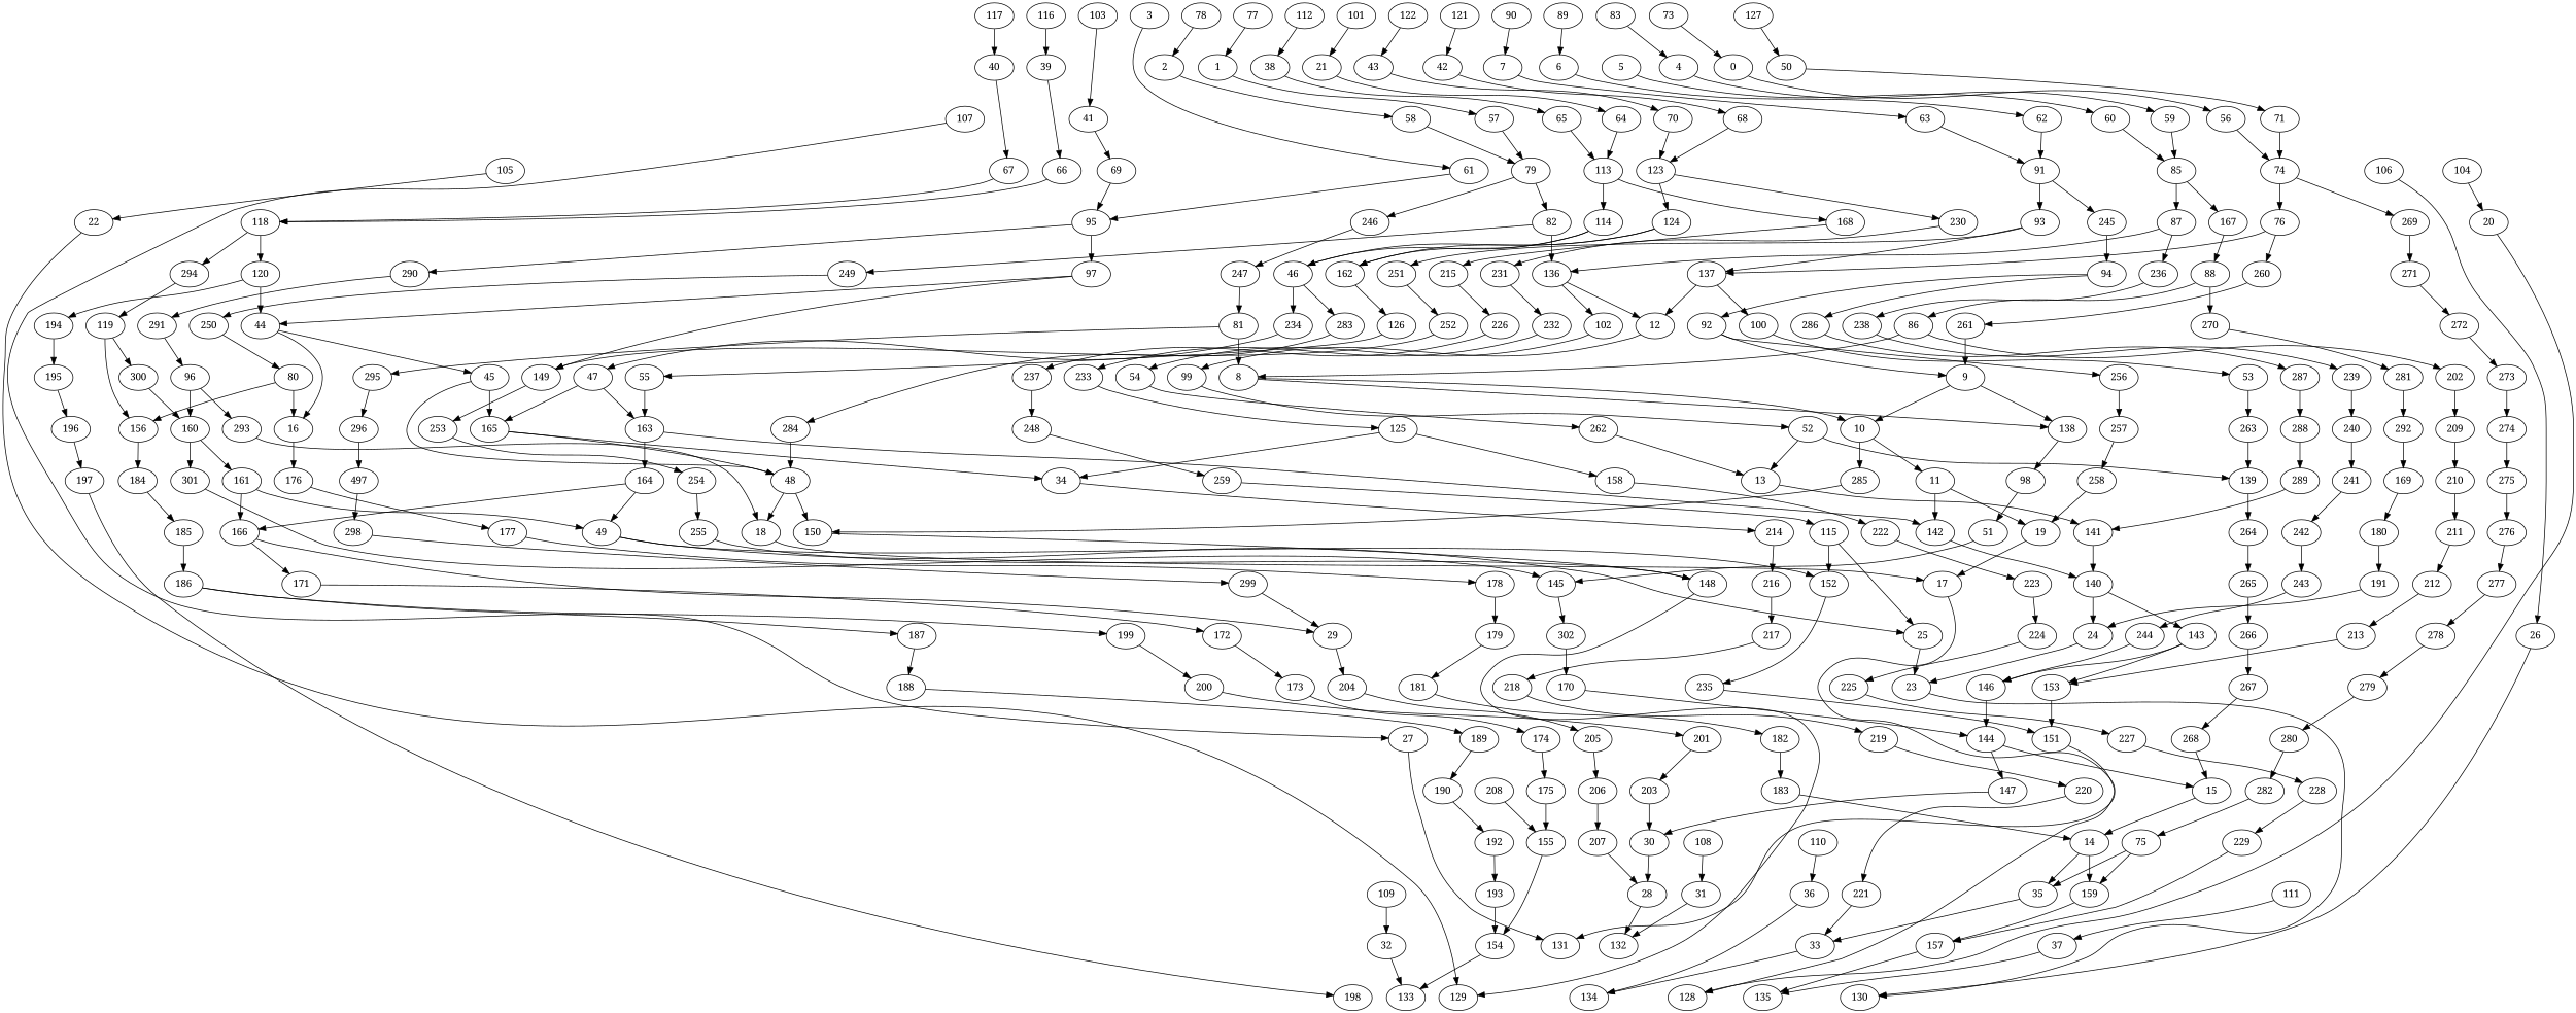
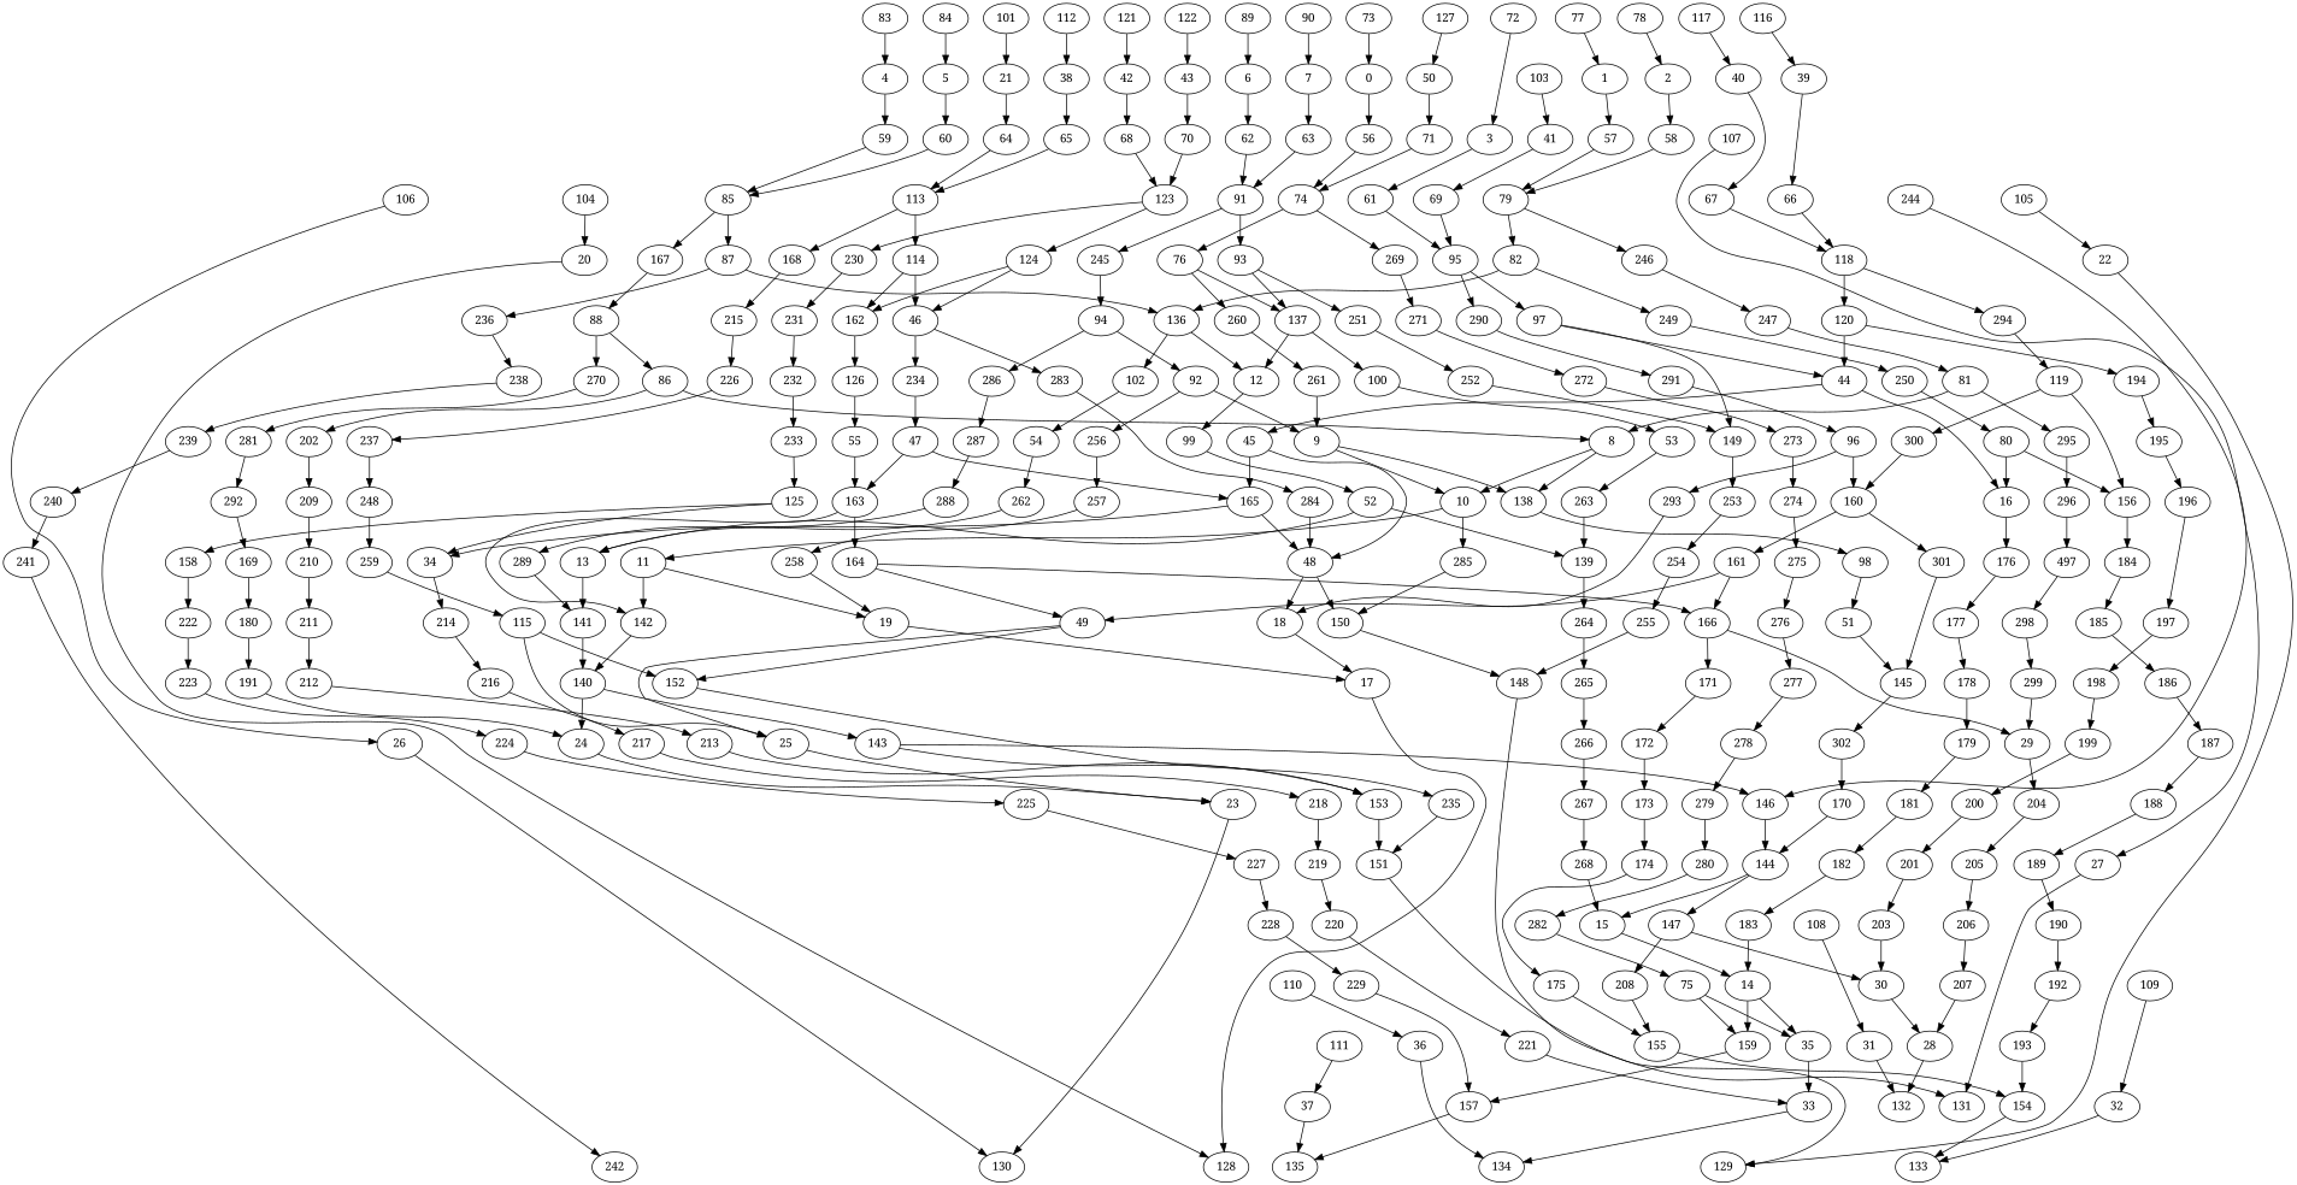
  digraph {
    fontname="Noto Serif"
    node [fontname="Noto Serif"]
    edge [fontname="Noto Serif" weight=0]
    0
    56
    74
    1
    57
    79
    2
    58
    3
    61
    95
    4
    59
    85
    5
    60
    6
    62
    91
    7
    63
    8
    10
    138
    11
    285
    98
    9
    19
    142
    150
    17
    140
    12
    99
    52
    13
    141
    14
    35
    159
    33
    157
    15
    16
    176
    177
    128
    18
    20
    21
    64
    113
    22
    129
    23
    130
    24
    25
    26
    27
    131
    28
    132
    29
    204
    205
    30
    31
    32
    133
    134
    34
    214
    216
    36
    37
    135
    38
    65
    39
    66
    118
    40
    67
    41
    69
    42
    68
    123
    43
    70
    44
    45
    48
    165
    46
    234
    283
    47
    284
    163
    164
    148
    49
    152
    235
    50
    71
    51
    145
    302
    139
    264
    53
    263
    54
    262
    55
    76
    269
    82
    246
    87
    167
    97
    290
    93
    245
    114
    168
    120
    294
    124
    230
+   72
    73
    137
    260
    271
    75
    100
    261
    77
    78
    136
    249
    247
    80
    156
    184
    81
    295
    296
    102
    250
    83
+   84
    236
    88
    86
    202
    209
    238
    270
    281
    89
    90
    251
    94
    92
    256
    257
    252
    286
    287
    149
    291
    96
    160
    293
    161
    301
    253
    101
    103
    104
    105
    106
    107
    108
    109
    110
    111
    112
    162
    215
    126
    115
    116
    117
    194
    119
    300
    195
    121
    122
    231
    125
    158
    222
    127
    265
    143
    146
    153
    144
    151
    147
    208
    170
    155
    254
    154
    185
    223
    166
    171
    172
    226
    169
    180
    191
    173
    174
    175
    178
    179
    181
    182
    183
    186
    187
    188
    189
    190
    192
    193
    196
    197
    198
    199
    200
    201
    203
    210
    206
    207
    211
    212
    213
    217
    237
    218
    219
    220
    221
    224
    225
    227
    228
    248
    229
    232
    233
    239
    259
    240
    241
    242
-   243
    244
    255
    258
    266
    267
    268
    272
    292
    273
    274
    275
    276
    277
    278
    279
    280
    282
    288
    289
    n301 [label=497]
    298
    299
    0 -> 56
    56 -> 74
    74 -> 76 [weight=1]
    74 -> 269
    1 -> 57
    57 -> 79
    79 -> 82
    79 -> 246
    2 -> 58
    58 -> 79
    3 -> 61
    61 -> 95
    95 -> 97 [weight=3]
    95 -> 290
    4 -> 59
    59 -> 85
    85 -> 87 [weight=2]
    85 -> 167
    5 -> 60
    60 -> 85
    6 -> 62
    62 -> 91
    91 -> 93 [weight=2]
    91 -> 245
    7 -> 63
    63 -> 91
    8 -> 10
    8 -> 138
    10 -> 11
    10 -> 285 [weight=1]
    138 -> 98
    11 -> 19
    11 -> 142 [weight=1]
    285 -> 150
    98 -> 51
    9 -> 10
    9 -> 138
    19 -> 17
    142 -> 140
    150 -> 148
    17 -> 128
    140 -> 24 [weight=1]
    140 -> 143
    12 -> 99
    99 -> 52
    52 -> 13
    52 -> 139
    13 -> 141
    141 -> 140 [weight=3]
    14 -> 35
    14 -> 159 [weight=3]
    35 -> 33
    159 -> 157
    33 -> 134
    157 -> 135
    15 -> 14
    16 -> 176 [weight=2]
    176 -> 177
    177 -> 178
    18 -> 17
    20 -> 128
    21 -> 64
    64 -> 113
    113 -> 114 [weight=1]
    113 -> 168
    22 -> 129
    23 -> 130
    24 -> 23
    25 -> 23
    26 -> 130
    27 -> 131
    28 -> 132
    29 -> 204
    204 -> 205
    205 -> 206
    30 -> 28
    31 -> 132
    32 -> 133
    34 -> 214
    214 -> 216
    216 -> 217 [weight=1]
    36 -> 134
    37 -> 135
    38 -> 65
    65 -> 113
    39 -> 66
    66 -> 118
    118 -> 120 [weight=1]
    118 -> 294
    40 -> 67
    67 -> 118
    41 -> 69
    69 -> 95
    42 -> 68
    68 -> 123
    123 -> 124
    123 -> 230
    43 -> 70
    70 -> 123
    44 -> 16
    44 -> 45
    45 -> 48
    45 -> 165 [weight=3]
    48 -> 150 [weight=1]
    48 -> 18 [weight=1]
    165 -> 34
    165 -> 48
    46 -> 234 [weight=2]
    46 -> 283
    234 -> 47
    283 -> 284
    47 -> 165
    47 -> 163
    284 -> 48 [weight=1]
    163 -> 142
    163 -> 164 [weight=1]
    164 -> 49
    164 -> 166
    148 -> 129
    49 -> 25
    49 -> 152
    152 -> 235
    235 -> 151
    50 -> 71
    71 -> 74
    51 -> 145
    145 -> 302
    302 -> 170 [weight=1]
    139 -> 264 [weight=3]
    264 -> 265 [weight=2]
    53 -> 263
    263 -> 139 [weight=1]
    54 -> 262
    262 -> 13
    55 -> 163 [weight=2]
    76 -> 137
    76 -> 260
    269 -> 271 [weight=1]
    82 -> 136 [weight=4]
    82 -> 249
    246 -> 247
    87 -> 136
    87 -> 236
    167 -> 88
    97 -> 44
    97 -> 149
    290 -> 291
    93 -> 137
    93 -> 251
    245 -> 94
    114 -> 46 [weight=1]
    114 -> 162
    168 -> 215
    120 -> 44 [weight=2]
    120 -> 194 [weight=1]
    294 -> 119
    124 -> 46
    124 -> 162
    230 -> 231
+   72 -> 3
    73 -> 0
    137 -> 12 [weight=1]
    137 -> 100 [weight=1]
    260 -> 261
    271 -> 272
    75 -> 35 [weight=1]
    75 -> 159
    100 -> 53
    261 -> 9 [weight=2]
    77 -> 1
    78 -> 2
    136 -> 12
    136 -> 102
    249 -> 250
    247 -> 81
    80 -> 16 [weight=1]
    80 -> 156
    156 -> 184
    184 -> 185
    81 -> 8 [weight=1]
    81 -> 295
    295 -> 296
    296 -> n301 [weight=1]
    102 -> 54
    250 -> 80
    83 -> 4
+   84 -> 5
    236 -> 238
    88 -> 86
    88 -> 270 [weight=1]
    86 -> 8
    86 -> 202
    202 -> 209 [weight=1]
    209 -> 210
    238 -> 239
    270 -> 281
    281 -> 292
    89 -> 6
    90 -> 7
    251 -> 252
    94 -> 92
    94 -> 286
    92 -> 9
    92 -> 256
    256 -> 257 [weight=1]
    257 -> 258
    252 -> 149
    286 -> 287
    287 -> 288
    149 -> 253
    291 -> 96
    96 -> 160 [weight=2]
    96 -> 293
    160 -> 161
    160 -> 301
    293 -> 18
    161 -> 49
    161 -> 166
    301 -> 145
    253 -> 254
    101 -> 21
    103 -> 41
    104 -> 20
    105 -> 22
    106 -> 26
    107 -> 27
    108 -> 31
    109 -> 32
    110 -> 36
    111 -> 37
    112 -> 38
    162 -> 126
    215 -> 226
    126 -> 55
    115 -> 25
    115 -> 152 [weight=1]
    116 -> 39
    117 -> 40
    194 -> 195 [weight=1]
    119 -> 156
    119 -> 300
    300 -> 160
    195 -> 196
    121 -> 42
    122 -> 43
    231 -> 232
    125 -> 34
    125 -> 158
    158 -> 222
    222 -> 223
    127 -> 50
    265 -> 266 [weight=1]
    143 -> 146
    143 -> 153
    146 -> 144 [weight=1]
    153 -> 151 [weight=1]
    144 -> 15
    144 -> 147
    151 -> 131
    147 -> 30
+   147 -> 208
    208 -> 155
    170 -> 144
    155 -> 154
    254 -> 255
    154 -> 133
    185 -> 186
    223 -> 224
    166 -> 29
    166 -> 171
    171 -> 172
    172 -> 173
    226 -> 237
    169 -> 180
    180 -> 191 [weight=1]
    191 -> 24
    173 -> 174
    174 -> 175
    175 -> 155
    178 -> 179 [weight=1]
    179 -> 181
    181 -> 182
    182 -> 183
    183 -> 14
    186 -> 187
    187 -> 188
    188 -> 189
    189 -> 190
    190 -> 192
    192 -> 193
    193 -> 154 [weight=1]
    196 -> 197
    197 -> 198
-   186 -> 199
+   198 -> 199
    199 -> 200
    200 -> 201
    201 -> 203
    203 -> 30 [weight=1]
    210 -> 211 [weight=1]
    206 -> 207
    207 -> 28
    211 -> 212
    212 -> 213
    213 -> 153
    217 -> 218
    237 -> 248 [weight=1]
    218 -> 219
    219 -> 220
    220 -> 221
    221 -> 33
    224 -> 225
    225 -> 227
    227 -> 228
    228 -> 229
    248 -> 259
    229 -> 157
    232 -> 233
    233 -> 125
    239 -> 240
    259 -> 115
    240 -> 241
    241 -> 242
-   242 -> 243 [weight=2]
-   243 -> 244
    244 -> 146
    255 -> 148
    258 -> 19
    266 -> 267 [weight=1]
    267 -> 268
    268 -> 15
    272 -> 273
    292 -> 169
    273 -> 274
    274 -> 275
    275 -> 276
    276 -> 277
    277 -> 278
    278 -> 279
    279 -> 280
    280 -> 282
    282 -> 75
    288 -> 289
    289 -> 141
    n301 -> 298
    298 -> 299
    299 -> 29
  }
